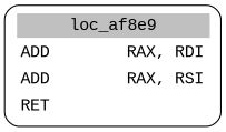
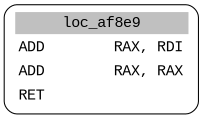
  digraph {
-   n1 [fontname="Courier New" label=<<table border="0" cellborder="0" cellpadding="3"><tr><td align="center" colspan="2" bgcolor="grey">loc_af8e9</td></tr><tr><td align="left">ADD        RAX, RDI</td></tr><tr><td align="left">ADD        RAX, RSI</td></tr><tr><td align="left">RET        </td></tr></table>> shape=Mrecord]
+   n1 [fontname="Courier New" label=<<table border="0" cellborder="0" cellpadding="3"><tr><td align="center" colspan="2" bgcolor="grey">loc_af8e9</td></tr><tr><td align="left">ADD        RAX, RDI</td></tr><tr><td align="left">ADD        RAX, RAX</td></tr><tr><td align="left">RET        </td></tr></table>> shape=Mrecord]
  }
